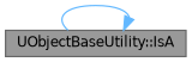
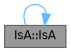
  digraph {
    rankdir=LR
-   n1 [color=gray40 fillcolor=grey60 fontcolor=black fontname=Helvetica fontsize=10 height=0.2 label="UObjectBaseUtility::IsA" shape=box style=filled width=0.4]
+   n1 [color=gray40 fillcolor=grey60 fontcolor=black fontname=Helvetica fontsize=10 height=0.2 label="IsA::IsA" shape=box style=filled width=0.4]
    n1 -> n1 [color=steelblue1 fontname=Helvetica fontsize=10 labelfontname=Helvetica labelfontsize=10 style=solid]
  }
